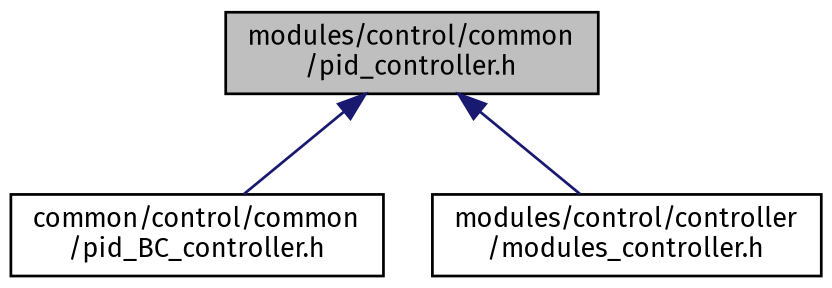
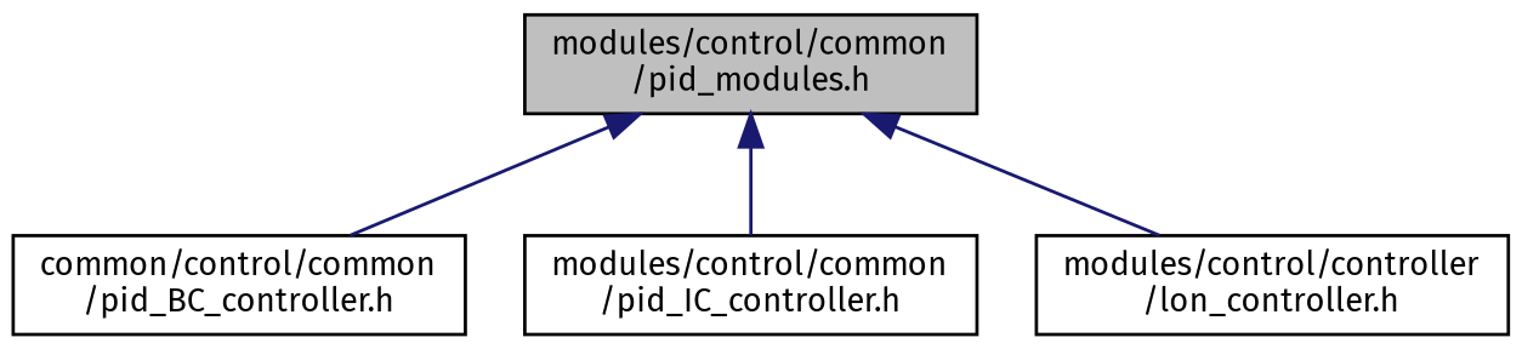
  digraph {
    fontname="Fira Sans"
    node [color=black fillcolor=white fontname="Fira Sans" fontsize=10 shape=record style=filled]
    edge [color=midnightblue dir=back fontname="Fira Sans" fontsize=10 labelfontname=Helvetica labelfontsize=10 style=solid]
-   n1 [fillcolor=grey75 fontcolor=black height=0.2 label="modules/control/common\l/pid_controller.h" width=0.4]
+   n1 [fillcolor=grey75 fontcolor=black height=0.2 label="modules/control/common\l/pid_modules.h" width=0.4]
    n2 [height=0.2 label="common/control/common\l/pid_BC_controller.h" width=0.4]
-   n4 [height=0.2 label="modules/control/controller\l/modules_controller.h" width=0.4]
+   n3 [height=0.2 label="modules/control/common\l/pid_IC_controller.h" width=0.4]
+   n4 [height=0.2 label="modules/control/controller\l/lon_controller.h" width=0.4]
    n1 -> n2
+   n1 -> n3
    n1 -> n4
  }
